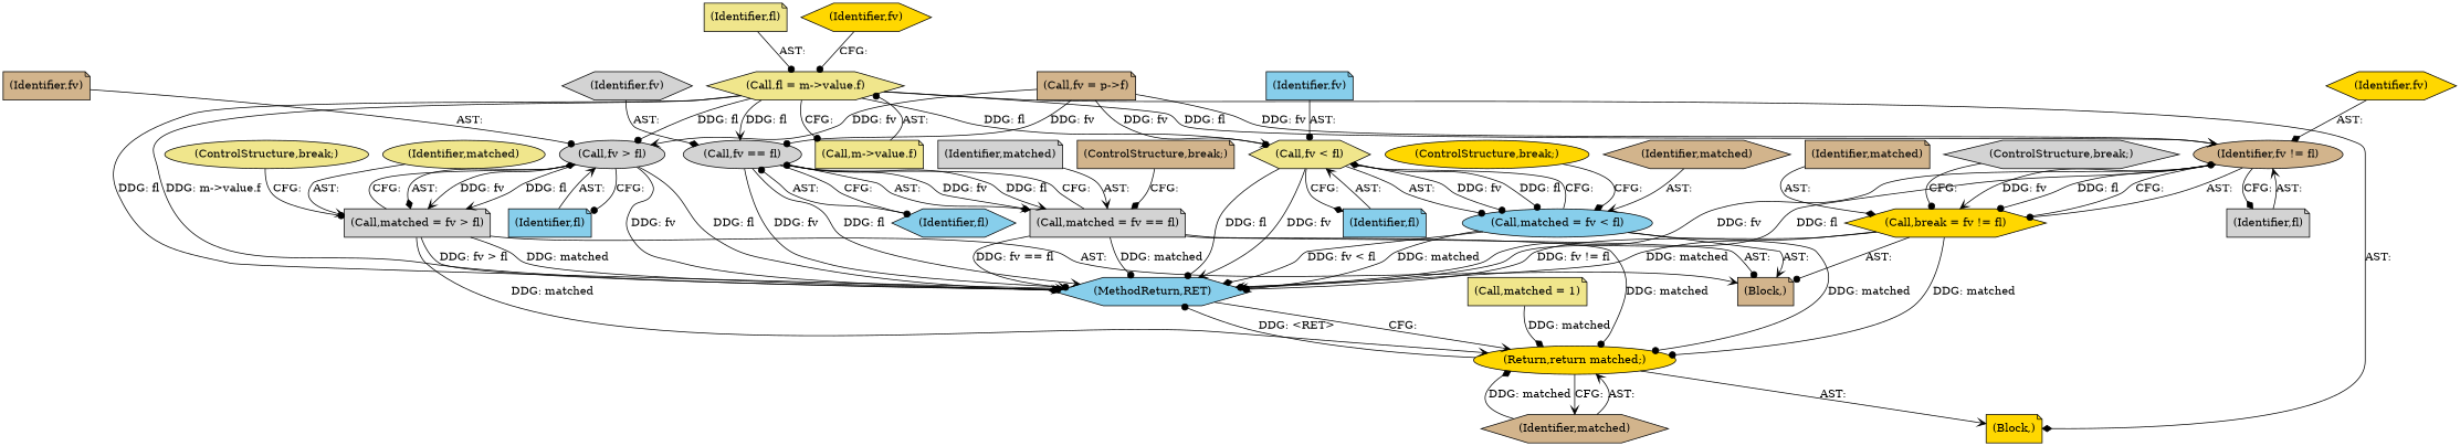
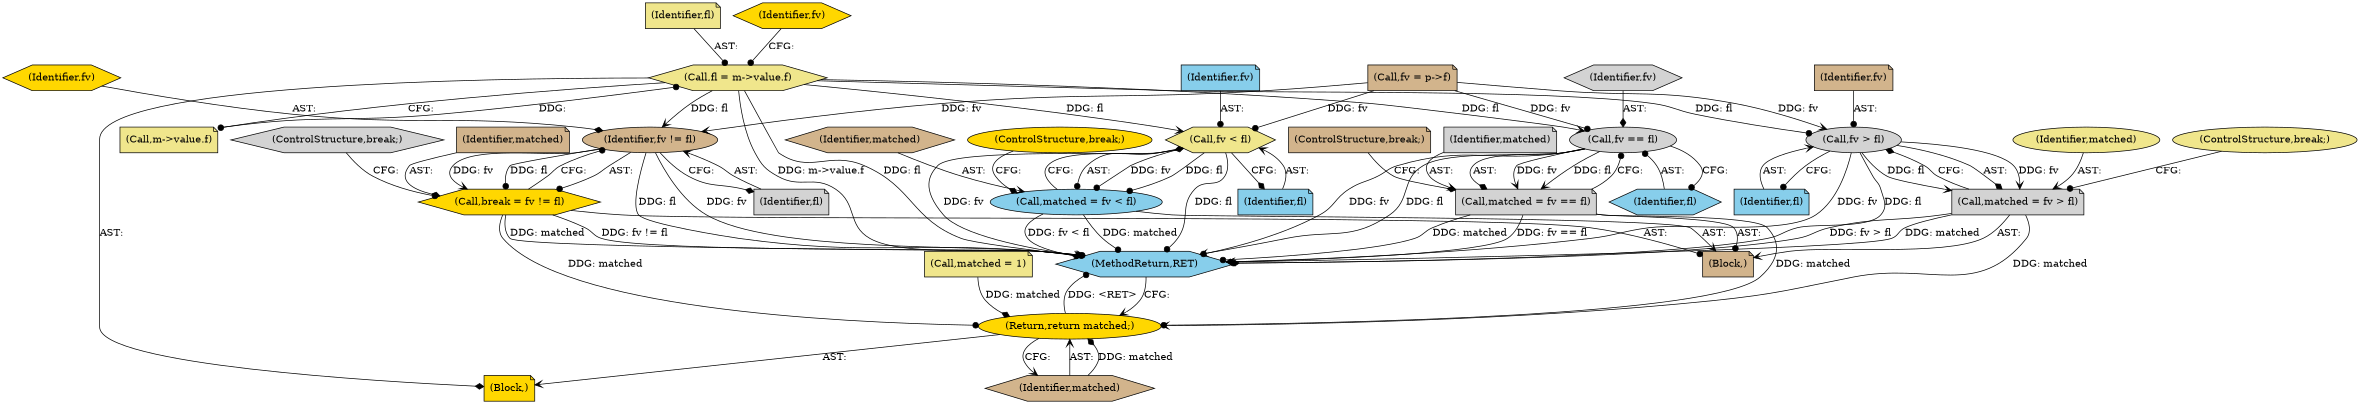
  digraph {
    node [fillcolor=tan shape=note style=filled]
    edge [arrowhead=dot]
    n1 [fillcolor=khaki label="(Call,fl = m->value.f)" shape=hexagon]
    n2 [label="(Identifier,fv != fl)" shape=ellipse]
    n3 [fillcolor=lightgrey label="(Call,fv == fl)" shape=ellipse]
    n4 [fillcolor=lightgrey label="(Call,fv > fl)" shape=ellipse]
    n5 [fillcolor=khaki label="(Call,fv < fl)" shape=hexagon]
    n6 [fillcolor=khaki label="(Call,m->value.f)"]
    n7 [fillcolor=skyblue label="(MethodReturn,RET)" shape=hexagon]
    n8 [fillcolor=gold label="(Block,)"]
    n9 [fillcolor=gold label="(Call,break = fv != fl)" shape=hexagon]
    n10 [fillcolor=lightgrey label="(Identifier,fl)"]
    n11 [fillcolor=lightgrey label="(Call,matched = fv == fl)"]
    n12 [fillcolor=skyblue label="(Identifier,fl)" shape=hexagon]
    n13 [fillcolor=lightgrey label="(Call,matched = fv > fl)"]
    n14 [fillcolor=skyblue label="(Identifier,fl)"]
    n15 [fillcolor=skyblue label="(Call,matched = fv < fl)" shape=ellipse]
    n16 [fillcolor=skyblue label="(Identifier,fl)"]
    n17 [fillcolor=gold label="(Return,return matched;)" shape=ellipse]
    n18 [label="(Block,)"]
    n19 [label="(Identifier,matched)" shape=hexagon]
    n20 [fillcolor=khaki label="(Identifier,matched)" shape=ellipse]
    n21 [label="(Call,fv = p->f)"]
    n22 [label="(Identifier,matched)"]
    n23 [fillcolor=khaki label="(ControlStructure,break;)" shape=ellipse]
    n24 [fillcolor=lightgrey label="(Identifier,matched)"]
    n25 [fillcolor=gold label="(Identifier,fv)" shape=hexagon]
    n26 [fillcolor=khaki label="(Identifier,fl)"]
    n27 [label="(Identifier,matched)" shape=hexagon]
    n28 [fillcolor=skyblue label="(Identifier,fv)"]
    n29 [fillcolor=lightgrey label="(Identifier,fv)" shape=hexagon]
    n30 [fillcolor=gold label="(ControlStructure,break;)" shape=ellipse]
    n31 [fillcolor=khaki label="(Call,matched = 1)"]
    n32 [fillcolor=gold label="(Identifier,fv)" shape=hexagon]
    n33 [label="(Identifier,fv)"]
    n34 [label="(ControlStructure,break;)"]
    n35 [fillcolor=lightgrey label="(ControlStructure,break;)" shape=hexagon]
    n1 -> n2 [arrowhead=vee label="DDG: fl"]
    n1 -> n3 [arrowhead=vee label="DDG: fl"]
    n1 -> n4 [label="DDG: fl"]
    n1 -> n5 [arrowhead=vee label="DDG: fl"]
    n1 -> n6 [label="CFG: "]
    n1 -> n7 [arrowhead=vee label="DDG: m->value.f"]
    n1 -> n7 [arrowhead=vee label="DDG: fl"]
    n1 -> n8 [arrowhead=diamond label="AST: "]
    n2 -> n7 [label="DDG: fv"]
    n2 -> n7 [arrowhead=vee label="DDG: fl"]
    n2 -> n9 [label="AST: "]
    n2 -> n9 [arrowhead=vee label="DDG: fv"]
    n2 -> n9 [label="DDG: fl"]
    n2 -> n10 [arrowhead=diamond label="CFG: "]
    n3 -> n7 [label="DDG: fv"]
    n3 -> n7 [arrowhead=vee label="DDG: fl"]
    n3 -> n11 [arrowhead=diamond label="AST: "]
    n3 -> n11 [arrowhead=vee label="DDG: fv"]
    n3 -> n11 [arrowhead=vee label="DDG: fl"]
    n3 -> n12 [label="CFG: "]
    n4 -> n7 [arrowhead=diamond label="DDG: fv"]
    n4 -> n7 [arrowhead=diamond label="DDG: fl"]
    n4 -> n13 [arrowhead=diamond label="AST: "]
    n4 -> n13 [arrowhead=vee label="DDG: fv"]
    n4 -> n13 [arrowhead=vee label="DDG: fl"]
    n4 -> n14 [label="CFG: "]
    n5 -> n7 [label="DDG: fl"]
    n5 -> n7 [arrowhead=vee label="DDG: fv"]
    n5 -> n15 [label="AST: "]
    n5 -> n15 [label="DDG: fv"]
    n5 -> n15 [label="DDG: fl"]
    n5 -> n16 [arrowhead=diamond label="CFG: "]
-   n6 -> n1 [label="AST: "]
+   n6 -> n1 [label="DDG: "]
    n7 -> n17 [arrowhead=vee label="CFG: "]
    n9 -> n2 [label="CFG: "]
    n9 -> n7 [arrowhead=vee label="DDG: matched"]
    n9 -> n7 [label="DDG: fv != fl"]
    n9 -> n17 [label="DDG: matched"]
    n9 -> n18 [label="AST: "]
    n10 -> n2 [arrowhead=vee label="AST: "]
    n11 -> n3 [label="CFG: "]
    n11 -> n7 [label="DDG: matched"]
    n11 -> n7 [arrowhead=vee label="DDG: fv == fl"]
    n11 -> n17 [label="DDG: matched"]
    n11 -> n18 [label="AST: "]
    n12 -> n3 [label="AST: "]
    n13 -> n4 [arrowhead=diamond label="CFG: "]
    n13 -> n7 [label="DDG: fv > fl"]
    n13 -> n7 [arrowhead=vee label="DDG: matched"]
    n13 -> n17 [arrowhead=vee label="DDG: matched"]
    n13 -> n18 [arrowhead=vee label="AST: "]
    n14 -> n4 [arrowhead=vee label="AST: "]
    n15 -> n5 [arrowhead=diamond label="CFG: "]
    n15 -> n7 [label="DDG: matched"]
    n15 -> n7 [arrowhead=diamond label="DDG: fv < fl"]
-   n15 -> n17 [label="DDG: matched"]
    n15 -> n18 [arrowhead=vee label="AST: "]
    n16 -> n5 [arrowhead=vee label="AST: "]
    n17 -> n7 [label="DDG: <RET>"]
    n17 -> n8 [arrowhead=vee label="AST: "]
    n17 -> n19 [arrowhead=vee label="CFG: "]
    n19 -> n17 [arrowhead=vee label="AST: "]
    n19 -> n17 [arrowhead=diamond label="DDG: matched"]
    n20 -> n13 [arrowhead=vee label="AST: "]
    n21 -> n2 [arrowhead=vee label="DDG: fv"]
    n21 -> n3 [label="DDG: fv"]
    n21 -> n4 [arrowhead=vee label="DDG: fv"]
    n21 -> n5 [label="DDG: fv"]
    n22 -> n9 [arrowhead=diamond label="AST: "]
    n23 -> n13 [label="CFG: "]
    n24 -> n11 [arrowhead=vee label="AST: "]
    n25 -> n2 [arrowhead=diamond label="AST: "]
    n26 -> n1 [label="AST: "]
    n27 -> n15 [arrowhead=vee label="AST: "]
    n28 -> n5 [label="AST: "]
    n29 -> n3 [arrowhead=diamond label="AST: "]
    n30 -> n15 [arrowhead=diamond label="CFG: "]
    n31 -> n17 [arrowhead=diamond label="DDG: matched"]
    n32 -> n1 [label="CFG: "]
    n33 -> n4 [label="AST: "]
    n34 -> n11 [arrowhead=diamond label="CFG: "]
    n35 -> n9 [label="CFG: "]
  }
